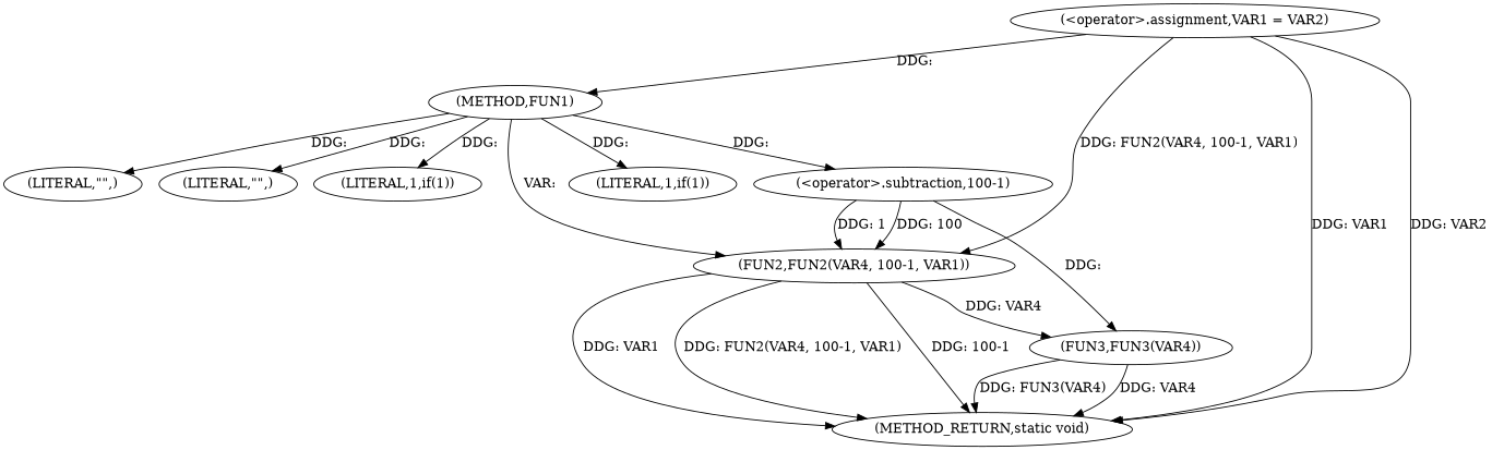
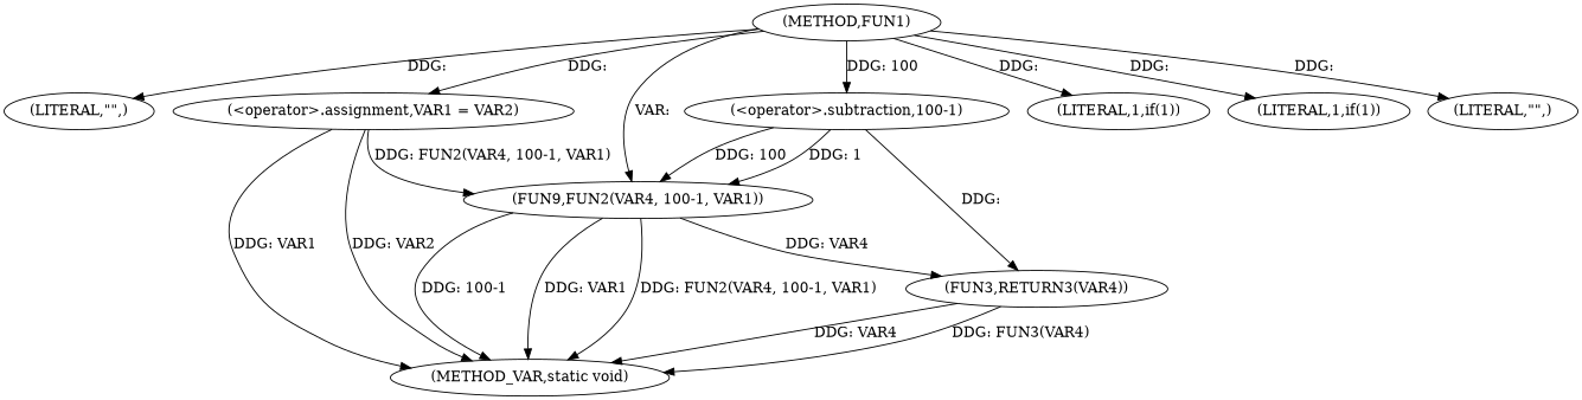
  digraph {
    n1 [label="(METHOD,FUN1)"]
    n2 [label="(LITERAL,\"\",)"]
    n3 [label="(<operator>.assignment,VAR1 = VAR2)"]
    n4 [label="(LITERAL,1,if(1))"]
    n5 [label="(LITERAL,1,if(1))"]
    n6 [label="(LITERAL,\"\",)"]
-   n7 [label="(FUN2,FUN2(VAR4, 100-1, VAR1))"]
+   n7 [label="(FUN9,FUN2(VAR4, 100-1, VAR1))"]
    n8 [label="(<operator>.subtraction,100-1)"]
-   n9 [label="(METHOD_RETURN,static void)"]
-   n10 [label="(FUN3,FUN3(VAR4))"]
+   n9 [label="(METHOD_VAR,static void)"]
+   n10 [label="(FUN3,RETURN3(VAR4))"]
    n1 -> n2 [label="DDG: "]
-   n3 -> n1 [label="DDG: "]
+   n1 -> n3 [label="DDG: "]
    n1 -> n4 [label="DDG: "]
    n1 -> n5 [label="DDG: "]
    n1 -> n6 [label="DDG: "]
    n1 -> n7 [label="VAR: "]
-   n1 -> n8 [label="DDG: "]
+   n1 -> n8 [label="DDG: 100"]
    n3 -> n7 [label="DDG: FUN2(VAR4, 100-1, VAR1)"]
    n3 -> n9 [label="DDG: VAR1"]
    n3 -> n9 [label="DDG: VAR2"]
    n7 -> n9 [label="DDG: 100-1"]
    n7 -> n9 [label="DDG: VAR1"]
    n7 -> n9 [label="DDG: FUN2(VAR4, 100-1, VAR1)"]
    n7 -> n10 [label="DDG: VAR4"]
    n8 -> n7 [label="DDG: 100"]
    n8 -> n7 [label="DDG: 1"]
    n8 -> n10 [label="DDG: "]
    n10 -> n9 [label="DDG: VAR4"]
    n10 -> n9 [label="DDG: FUN3(VAR4)"]
  }
